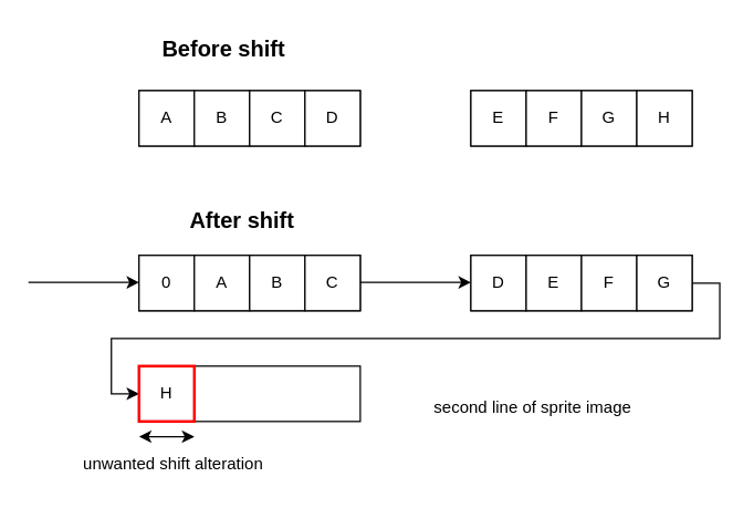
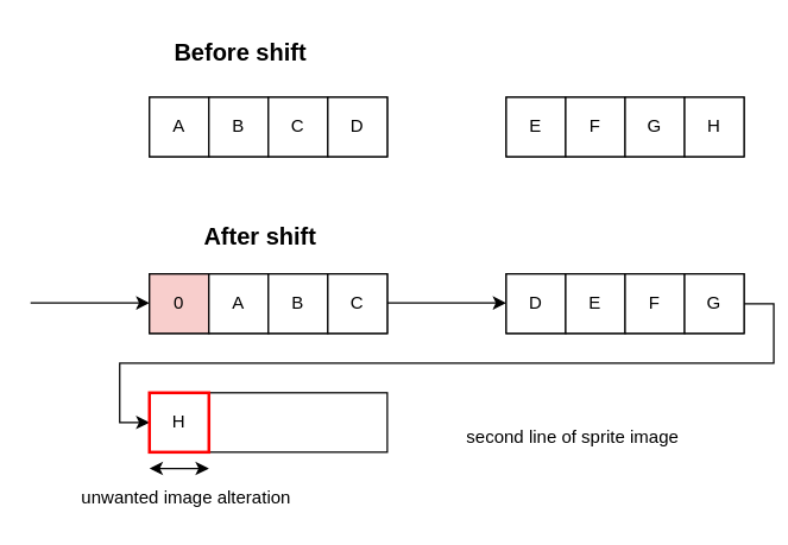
  <mxCell id="0" />
  <mxCell id="1" parent="0" />
  <mxCell id="2" value="" style="rounded=0;whiteSpace=wrap;html=1;" parent="1" vertex="1"><mxGeometry x="100" y="184" width="160" height="40" as="geometry" /></mxCell>
  <mxCell id="3" value="" style="rounded=0;whiteSpace=wrap;html=1;" parent="1" vertex="1"><mxGeometry x="340" y="184" width="160" height="40" as="geometry" /></mxCell>
  <mxCell id="4" value="" style="endArrow=classic;html=1;rounded=0;" parent="1" edge="1"><mxGeometry width="50" height="50" relative="1" as="geometry"><mxPoint x="20" y="203.5" as="sourcePoint" /><mxPoint x="100" y="203.5" as="targetPoint" /></mxGeometry></mxCell>
  <mxCell id="5" value="" style="endArrow=classic;html=1;rounded=0;" parent="1" edge="1"><mxGeometry width="50" height="50" relative="1" as="geometry"><mxPoint x="260" y="203.5" as="sourcePoint" /><mxPoint x="340" y="203.5" as="targetPoint" /></mxGeometry></mxCell>
- <mxCell id="6" value="0" style="rounded=0;whiteSpace=wrap;html=1;" parent="1" vertex="1"><mxGeometry x="100" y="184" width="40" height="40" as="geometry" /></mxCell>
+ <mxCell id="6" value="0" style="rounded=0;whiteSpace=wrap;html=1;fillColor=#f8cecc;" parent="1" vertex="1"><mxGeometry x="100" y="184" width="40" height="40" as="geometry" /></mxCell>
  <mxCell id="7" value="" style="rounded=0;whiteSpace=wrap;html=1;" parent="1" vertex="1"><mxGeometry x="100" y="65" width="160" height="40" as="geometry" /></mxCell>
  <mxCell id="8" value="A" style="rounded=0;whiteSpace=wrap;html=1;" parent="1" vertex="1"><mxGeometry x="100" y="65" width="40" height="40" as="geometry" /></mxCell>
  <mxCell id="9" value="B" style="rounded=0;whiteSpace=wrap;html=1;" parent="1" vertex="1"><mxGeometry x="140" y="65" width="40" height="40" as="geometry" /></mxCell>
  <mxCell id="10" value="C" style="rounded=0;whiteSpace=wrap;html=1;" parent="1" vertex="1"><mxGeometry x="180" y="65" width="40" height="40" as="geometry" /></mxCell>
  <mxCell id="11" value="D" style="rounded=0;whiteSpace=wrap;html=1;" parent="1" vertex="1"><mxGeometry x="220" y="65" width="40" height="40" as="geometry" /></mxCell>
  <mxCell id="12" value="" style="rounded=0;whiteSpace=wrap;html=1;" parent="1" vertex="1"><mxGeometry x="340" y="65" width="160" height="40" as="geometry" /></mxCell>
  <mxCell id="13" value="E" style="rounded=0;whiteSpace=wrap;html=1;" parent="1" vertex="1"><mxGeometry x="340" y="65" width="40" height="40" as="geometry" /></mxCell>
  <mxCell id="14" value="F" style="rounded=0;whiteSpace=wrap;html=1;" parent="1" vertex="1"><mxGeometry x="380" y="65" width="40" height="40" as="geometry" /></mxCell>
  <mxCell id="15" value="G" style="rounded=0;whiteSpace=wrap;html=1;" parent="1" vertex="1"><mxGeometry x="420" y="65" width="40" height="40" as="geometry" /></mxCell>
  <mxCell id="16" value="H" style="rounded=0;whiteSpace=wrap;html=1;" parent="1" vertex="1"><mxGeometry x="460" y="65" width="40" height="40" as="geometry" /></mxCell>
  <mxCell id="17" value="A" style="rounded=0;whiteSpace=wrap;html=1;" parent="1" vertex="1"><mxGeometry x="140" y="184" width="40" height="40" as="geometry" /></mxCell>
  <mxCell id="18" value="B" style="rounded=0;whiteSpace=wrap;html=1;" parent="1" vertex="1"><mxGeometry x="180" y="184" width="40" height="40" as="geometry" /></mxCell>
  <mxCell id="19" value="C" style="rounded=0;whiteSpace=wrap;html=1;" parent="1" vertex="1"><mxGeometry x="220" y="184" width="40" height="40" as="geometry" /></mxCell>
  <mxCell id="20" value="D" style="rounded=0;whiteSpace=wrap;html=1;" parent="1" vertex="1"><mxGeometry x="340" y="184" width="40" height="40" as="geometry" /></mxCell>
  <mxCell id="21" value="E" style="rounded=0;whiteSpace=wrap;html=1;" parent="1" vertex="1"><mxGeometry x="380" y="184" width="40" height="40" as="geometry" /></mxCell>
  <mxCell id="22" value="F" style="rounded=0;whiteSpace=wrap;html=1;" parent="1" vertex="1"><mxGeometry x="420" y="184" width="40" height="40" as="geometry" /></mxCell>
  <mxCell id="23" style="edgeStyle=orthogonalEdgeStyle;rounded=0;orthogonalLoop=1;jettySize=auto;html=1;entryX=0;entryY=0.5;entryDx=0;entryDy=0;exitX=1;exitY=0.5;exitDx=0;exitDy=0;" parent="1" source="24" target="26" edge="1"><mxGeometry relative="1" as="geometry" /></mxCell>
  <mxCell id="24" value="G" style="rounded=0;whiteSpace=wrap;html=1;" parent="1" vertex="1"><mxGeometry x="460" y="184" width="40" height="40" as="geometry" /></mxCell>
  <mxCell id="25" value="" style="rounded=0;whiteSpace=wrap;html=1;" parent="1" vertex="1"><mxGeometry x="100" y="264" width="160" height="40" as="geometry" /></mxCell>
  <mxCell id="26" value="H" style="rounded=0;whiteSpace=wrap;html=1;strokeWidth=2;strokeColor=#FF0000;" parent="1" vertex="1"><mxGeometry x="100" y="264" width="40" height="40" as="geometry" /></mxCell>
  <mxCell id="27" value="&lt;b&gt;&lt;font style=&quot;font-size: 16px;&quot;&gt;Before shift&lt;/font&gt;&lt;/b&gt;" style="text;html=1;align=left;verticalAlign=middle;whiteSpace=wrap;rounded=0;" parent="1" vertex="1"><mxGeometry x="115" y="20" width="110" height="30" as="geometry" /></mxCell>
  <mxCell id="28" value="&lt;b&gt;&lt;font style=&quot;font-size: 16px;&quot;&gt;After shift&lt;/font&gt;&lt;/b&gt;" style="text;html=1;align=left;verticalAlign=middle;whiteSpace=wrap;rounded=0;" parent="1" vertex="1"><mxGeometry x="135" y="144" width="110" height="30" as="geometry" /></mxCell>
  <mxCell id="29" value="" style="endArrow=classic;startArrow=classic;html=1;rounded=0;" parent="1" edge="1"><mxGeometry width="50" height="50" relative="1" as="geometry"><mxPoint x="100" y="315" as="sourcePoint" /><mxPoint x="140" y="315" as="targetPoint" /></mxGeometry></mxCell>
- <mxCell id="30" value="unwanted shift alteration" style="text;html=1;align=center;verticalAlign=middle;whiteSpace=wrap;rounded=0;" parent="1" vertex="1"><mxGeometry x="40" y="325" width="170" height="20" as="geometry" /></mxCell>
+ <mxCell id="30" value="unwanted image alteration" style="text;html=1;align=center;verticalAlign=middle;whiteSpace=wrap;rounded=0;" parent="1" vertex="1"><mxGeometry x="40" y="325" width="170" height="20" as="geometry" /></mxCell>
  <mxCell id="31" value="second line of sprite image" style="text;html=1;align=center;verticalAlign=middle;whiteSpace=wrap;rounded=0;" parent="1" vertex="1"><mxGeometry x="300" y="279" width="170" height="30" as="geometry" /></mxCell>
